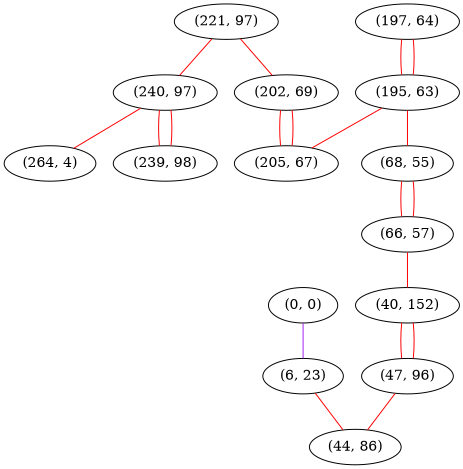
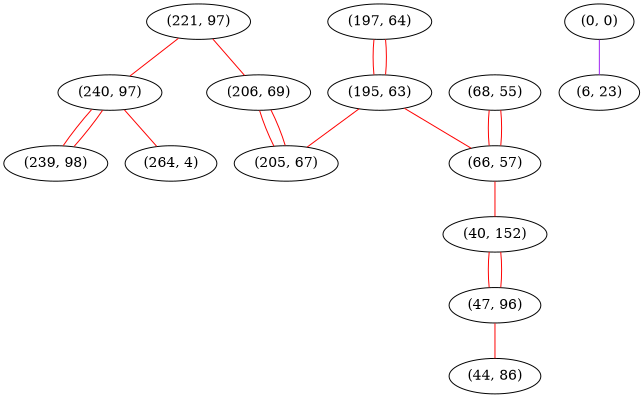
  graph {
    edge [color=red weight=1]
    "(221, 97)"
-   "(206, 69)" [label="(202, 69)"]
+   "(206, 69)"
    "(240, 97)"
    "(205, 67)"
    n5 [label="(47, 96)"]
    "(40, 152)"
    "(44, 86)"
    "(197, 64)"
    "(195, 63)"
    "(68, 55)"
    "(239, 98)"
    "(264, 4)"
    "(66, 57)"
    "(0, 0)"
    "(6, 23)"
    "(221, 97)" -- "(206, 69)"
    "(221, 97)" -- "(240, 97)"
    "(206, 69)" -- "(205, 67)"
    "(206, 69)" -- "(205, 67)"
    "(240, 97)" -- "(239, 98)"
    "(240, 97)" -- "(239, 98)"
    "(240, 97)" -- "(264, 4)"
    n5 -- "(44, 86)"
    "(40, 152)" -- n5
    "(40, 152)" -- n5
    "(197, 64)" -- "(195, 63)"
    "(197, 64)" -- "(195, 63)"
    "(195, 63)" -- "(205, 67)"
-   "(195, 63)" -- "(68, 55)"
+   "(195, 63)" -- "(66, 57)"
    "(68, 55)" -- "(66, 57)"
    "(68, 55)" -- "(66, 57)"
    "(66, 57)" -- "(40, 152)"
    "(0, 0)" -- "(6, 23)" [color=purple weight=4]
-   "(6, 23)" -- "(44, 86)"
  }
